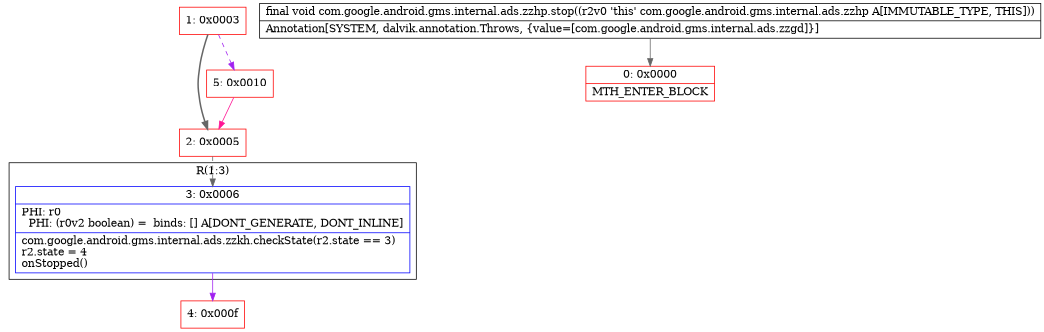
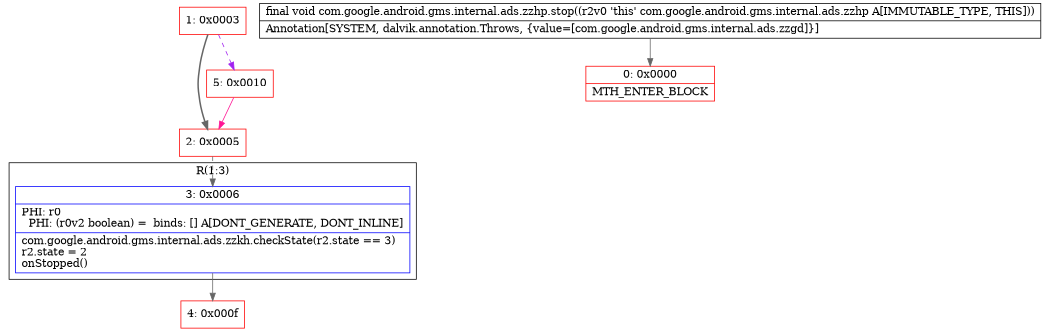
  digraph {
    node [color=red shape=record]
    edge [color=gray40 style=solid]
-   n1 [color=blue label="{3\:\ 0x0006|PHI: r0 \l  PHI: (r0v2 boolean) =  binds: [] A[DONT_GENERATE, DONT_INLINE]\l|com.google.android.gms.internal.ads.zzkh.checkState(r2.state == 3)\lr2.state = 4\lonStopped()\l}"]
+   n1 [color=blue label="{3\:\ 0x0006|PHI: r0 \l  PHI: (r0v2 boolean) =  binds: [] A[DONT_GENERATE, DONT_INLINE]\l|com.google.android.gms.internal.ads.zzkh.checkState(r2.state == 3)\lr2.state = 2\lonStopped()\l}"]
    n2 [label="{4\:\ 0x000f}"]
    n3 [label="{0\:\ 0x0000|MTH_ENTER_BLOCK\l}"]
    n4 [label="{1\:\ 0x0003}"]
    n5 [label="{2\:\ 0x0005}"]
    n6 [label="{5\:\ 0x0010}"]
    n7 [label="{final void com.google.android.gms.internal.ads.zzhp.stop((r2v0 'this' com.google.android.gms.internal.ads.zzhp A[IMMUTABLE_TYPE, THIS]))  | Annotation[SYSTEM, dalvik.annotation.Throws, \{value=[com.google.android.gms.internal.ads.zzgd]\}]\l}" color=""]
    subgraph cluster_1 {
      label="R(1:3)"
      n1
    }
-   n1 -> n2 [color=purple]
+   n1 -> n2
    n4 -> n5 [style=bold]
    n4 -> n6 [color=purple style=dashed]
    n5 -> n1 [style=dashed]
    n6 -> n5 [color=deeppink]
    n7 -> n3
  }
